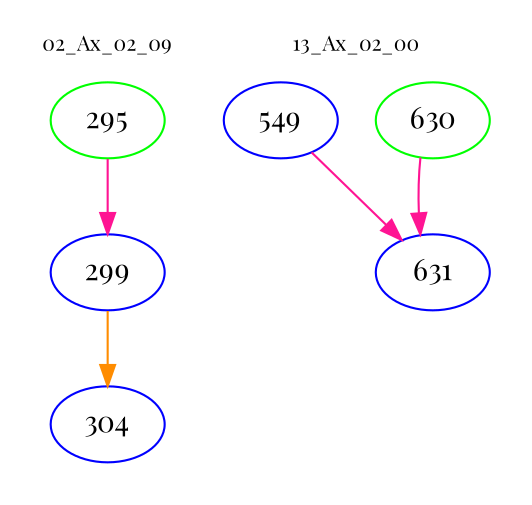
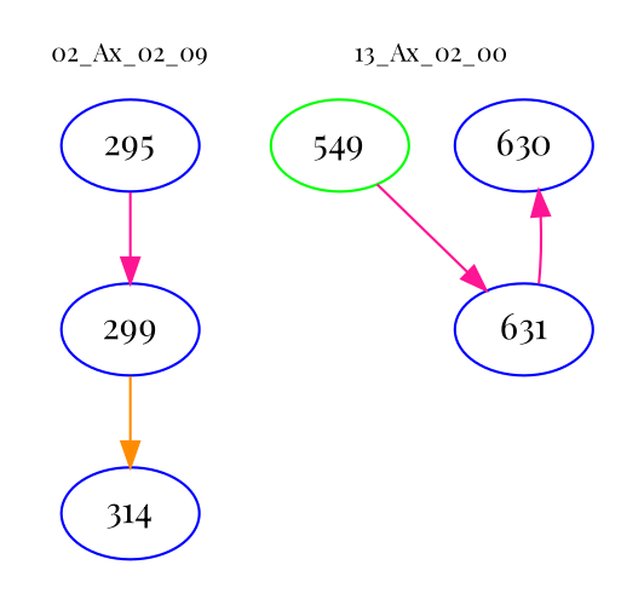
  digraph {
    fontname="Playfair Display"
    node [color=blue fontname="Playfair Display"]
    edge [color=deeppink fontname="Playfair Display"]
-   n1 [color=green label=295]
+   n1 [label=295]
    n2 [label=299]
-   n3 [label=304]
-   n4 [color=green label=630]
+   n3 [label=314]
+   n4 [label=630]
    n5 [label=631]
-   n6 [label=549]
+   n6 [color=green label=549]
    subgraph cluster_1 {
      color=white
      fontsize=10
      label="02_Ax_02_09"
      n1
      n2
      n3
    }
    subgraph cluster_2 {
      color=white
      fontsize=10
      label="13_Ax_02_00"
      n4
      n5
      n6
    }
    n1 -> n2
    n2 -> n3 [color=darkorange]
-   n4 -> n5
+   n5 -> n4
    n6 -> n5
  }
